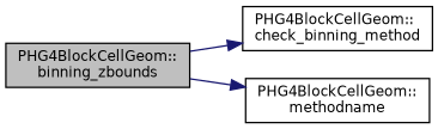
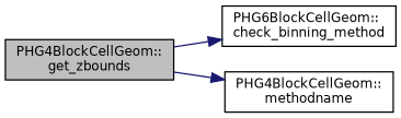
  digraph {
    fontname="DejaVu Sans"
    rankdir=LR
    node [color=black fontname="DejaVu Sans" fontsize=10 shape=record]
    edge [color=midnightblue fontname="DejaVu Sans" fontsize=10 labelfontname=FreeSans labelfontsize=10 style=solid]
-   n1 [fillcolor=grey75 fontcolor=black height=0.2 label="PHG4BlockCellGeom::\lbinning_zbounds" style=filled width=0.4]
-   n2 [height=0.2 label="PHG4BlockCellGeom::\lcheck_binning_method" width=0.4]
+   n1 [fillcolor=grey75 fontcolor=black height=0.2 label="PHG4BlockCellGeom::\lget_zbounds" style=filled width=0.4]
+   n2 [height=0.2 label="PHG6BlockCellGeom::\lcheck_binning_method" width=0.4]
    n3 [height=0.2 label="PHG4BlockCellGeom::\lmethodname" width=0.4]
    n1 -> n2
    n1 -> n3
  }
